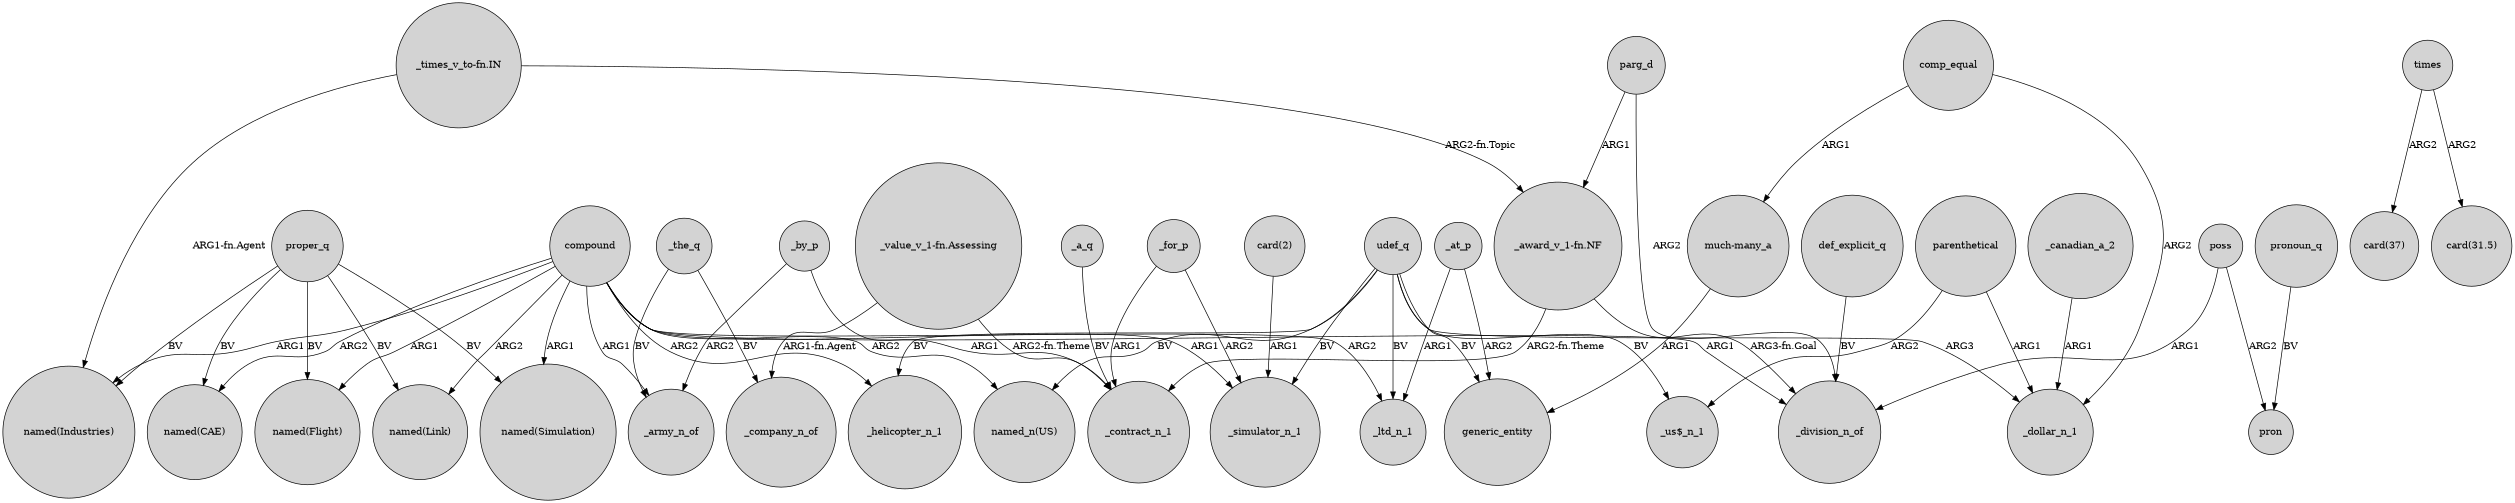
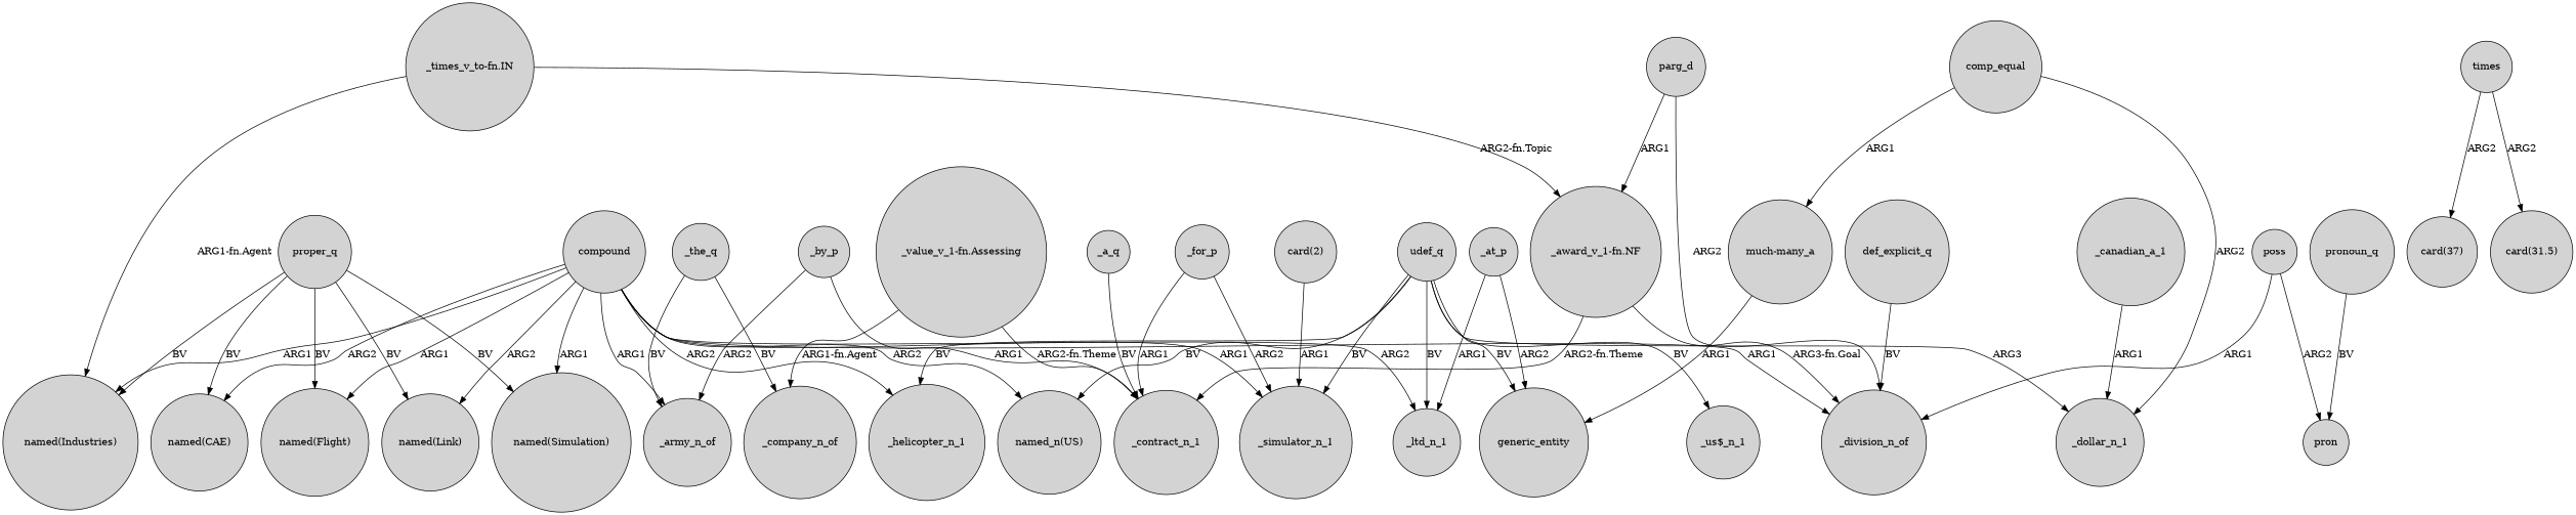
  digraph {
    node [shape=circle style=filled]
    n1 [label="_times_v_to-fn.IN"]
    "_award_v_1-fn.NF"
    "named(Industries)"
    _division_n_of
    _contract_n_1
    compound
    "named(Link)"
    _army_n_of
    "named_n(US)"
    _helicopter_n_1
    "named(CAE)"
    _simulator_n_1
    "named(Simulation)"
    "named(Flight)"
    _ltd_n_1
-   _canadian_a_1 [label=_canadian_a_2]
+   _canadian_a_1
    _dollar_n_1
-   parenthetical
    "_us$_n_1"
    udef_q
    generic_entity
    parg_d
    poss
    pron
    times
    "card(37)"
    "card(31.5)"
    _at_p
    "_value_v_1-fn.Assessing"
    _company_n_of
    "much-many_a"
    proper_q
    _for_p
    comp_equal
    _the_q
    _a_q
    _by_p
    def_explicit_q
    pronoun_q
    "card(2)"
    n1 -> "_award_v_1-fn.NF" [label="ARG2-fn.Topic"]
    n1 -> "named(Industries)" [label="ARG1-fn.Agent"]
    "_award_v_1-fn.NF" -> _division_n_of [label="ARG3-fn.Goal"]
    "_award_v_1-fn.NF" -> _contract_n_1 [label="ARG2-fn.Theme"]
    compound -> "named(Industries)" [label=ARG1]
    compound -> _division_n_of [label=ARG1]
    compound -> "named(Link)" [label=ARG2]
    compound -> _army_n_of [label=ARG1]
    compound -> "named_n(US)" [label=ARG2]
    compound -> _helicopter_n_1 [label=ARG2]
    compound -> "named(CAE)" [label=ARG2]
    compound -> _simulator_n_1 [label=ARG1]
    compound -> "named(Simulation)" [label=ARG1]
    compound -> "named(Flight)" [label=ARG1]
    compound -> _ltd_n_1 [label=ARG2]
    _canadian_a_1 -> _dollar_n_1 [label=ARG1]
-   parenthetical -> _dollar_n_1 [label=ARG1]
-   parenthetical -> "_us$_n_1" [label=ARG2]
    udef_q -> "named_n(US)" [label=BV]
    udef_q -> _helicopter_n_1 [label=BV]
    udef_q -> _simulator_n_1 [label=BV]
    udef_q -> _ltd_n_1 [label=BV]
    udef_q -> _dollar_n_1 [label=ARG3]
    udef_q -> "_us$_n_1" [label=BV]
    udef_q -> generic_entity [label=BV]
    parg_d -> "_award_v_1-fn.NF" [label=ARG1]
    parg_d -> _division_n_of [label=ARG2]
    poss -> _division_n_of [label=ARG1]
    poss -> pron [label=ARG2]
    times -> "card(37)" [label=ARG2]
    times -> "card(31.5)" [label=ARG2]
    _at_p -> _ltd_n_1 [label=ARG1]
    _at_p -> generic_entity [label=ARG2]
    "_value_v_1-fn.Assessing" -> _contract_n_1 [label="ARG2-fn.Theme"]
    "_value_v_1-fn.Assessing" -> _company_n_of [label="ARG1-fn.Agent"]
    "much-many_a" -> generic_entity [label=ARG1]
    proper_q -> "named(Industries)" [label=BV]
    proper_q -> "named(Link)" [label=BV]
    proper_q -> "named(CAE)" [label=BV]
    proper_q -> "named(Simulation)" [label=BV]
    proper_q -> "named(Flight)" [label=BV]
    _for_p -> _contract_n_1 [label=ARG1]
    _for_p -> _simulator_n_1 [label=ARG2]
    comp_equal -> _dollar_n_1 [label=ARG2]
    comp_equal -> "much-many_a" [label=ARG1]
    _the_q -> _army_n_of [label=BV]
    _the_q -> _company_n_of [label=BV]
    _a_q -> _contract_n_1 [label=BV]
    _by_p -> _contract_n_1 [label=ARG1]
    _by_p -> _army_n_of [label=ARG2]
    def_explicit_q -> _division_n_of [label=BV]
    pronoun_q -> pron [label=BV]
    "card(2)" -> _simulator_n_1 [label=ARG1]
  }
